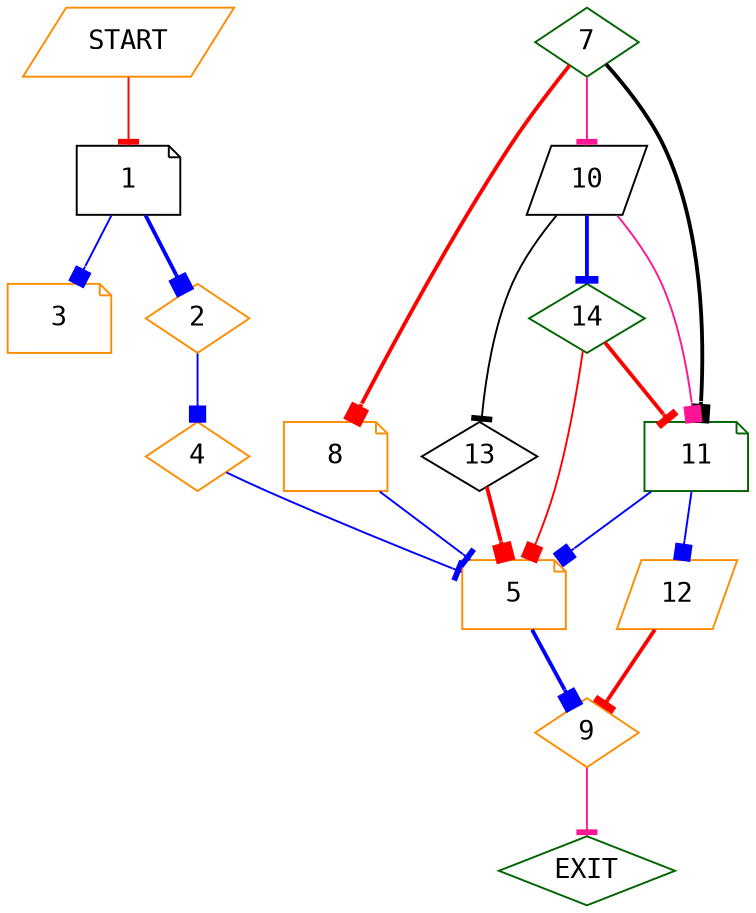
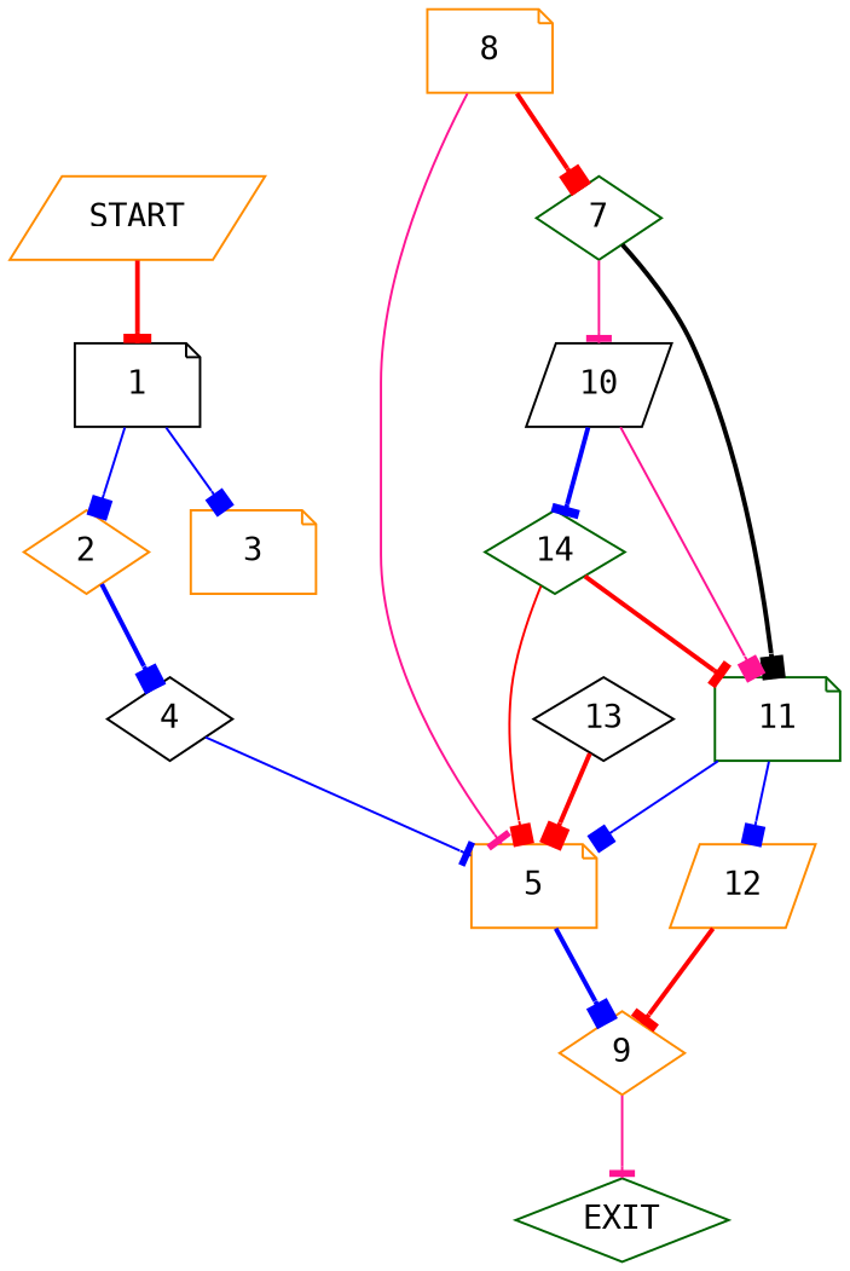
  digraph {
    fontname="DejaVu Sans Mono"
    node [color=darkorange fontname="DejaVu Sans Mono" shape=diamond]
    edge [arrowhead=box color=blue fontname="DejaVu Sans Mono" style=solid]
    n1 [label=START shape=parallelogram]
    1 [color=black shape=note]
    2
    3 [shape=note]
-   4
+   4 [color=black]
    5 [shape=note]
    9
    n8 [color=darkgreen label=EXIT]
    7 [color=darkgreen]
    10 [color=black shape=parallelogram]
    11 [color=darkgreen shape=note]
    8 [shape=note]
    13 [color=black]
    14 [color=darkgreen]
    12 [shape=parallelogram]
-   n1 -> 1 [arrowhead=tee color=red]
-   1 -> 2 [style=bold]
+   n1 -> 1 [arrowhead=tee color=red style=bold]
+   1 -> 2
    1 -> 3
-   2 -> 4
+   2 -> 4 [style=bold]
    4 -> 5 [arrowhead=tee]
    5 -> 9 [style=bold]
    9 -> n8 [arrowhead=tee color=deeppink]
    7 -> 10 [arrowhead=tee color=deeppink]
    7 -> 11 [color=black style=bold]
    10 -> 11 [color=deeppink]
-   10 -> 13 [arrowhead=tee color=black]
    10 -> 14 [arrowhead=tee style=bold]
    11 -> 5
    11 -> 12
-   8 -> 5 [arrowhead=tee]
-   7 -> 8 [color=red style=bold]
+   8 -> 5 [arrowhead=tee color=deeppink]
+   8 -> 7 [color=red style=bold]
    13 -> 5 [color=red style=bold]
    14 -> 5 [color=red]
    14 -> 11 [arrowhead=tee color=red style=bold]
    12 -> 9 [arrowhead=tee color=red style=bold]
  }
